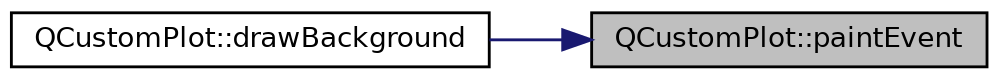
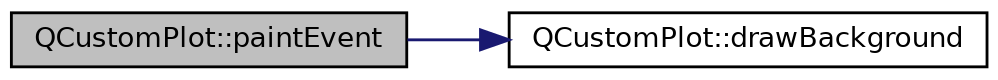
  digraph {
    rankdir=LR
    node [color=black fontname=Helvetica fontsize=10 shape=record style=filled]
    n1 [fillcolor=grey75 fontcolor=black height=0.2 label="QCustomPlot::paintEvent" width=0.4]
    n2 [fillcolor=white height=0.2 label="QCustomPlot::drawBackground" width=0.4]
-   n2 -> n1 [color=midnightblue fontname=Helvetica fontsize=10 labelfontname=Helvetica labelfontsize=10 style=solid]
+   n1 -> n2 [color=midnightblue fontname=Helvetica fontsize=10 labelfontname=Helvetica labelfontsize=10 style=solid]
  }
